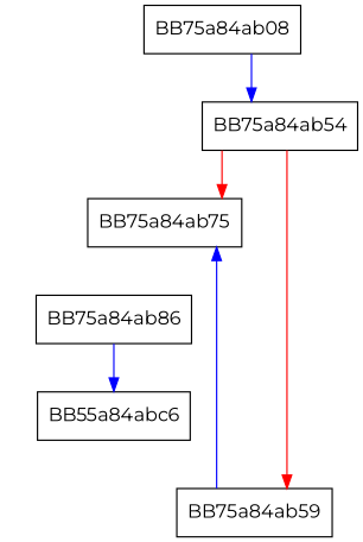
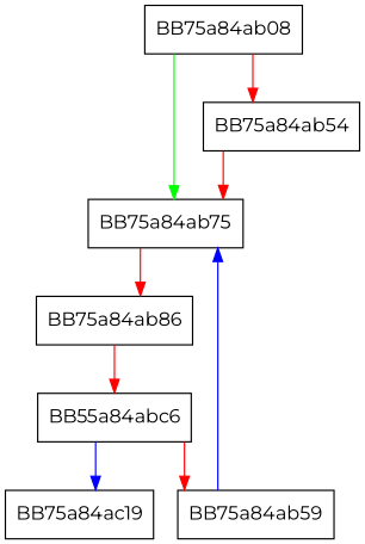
  digraph {
    fontname=Montserrat
    splines=ortho
    node [fontname=Montserrat shape=box]
    edge [color=red fontname=Montserrat]
    BB75a84ab08
    BB75a84ab75
    BB75a84ab54
    BB75a84ab86
    BB75a84ab59
    n6 [label=BB55a84abc6]
-   BB75a84ab08 -> BB75a84ab54 [color=blue]
+   BB75a84ac19
+   BB75a84ab08 -> BB75a84ab75 [color=green]
+   BB75a84ab08 -> BB75a84ab54
+   BB75a84ab75 -> BB75a84ab86
    BB75a84ab54 -> BB75a84ab75
-   BB75a84ab54 -> BB75a84ab59
-   BB75a84ab86 -> n6 [color=blue]
+   n6 -> BB75a84ab59
+   BB75a84ab86 -> n6
    BB75a84ab59 -> BB75a84ab75 [color=blue]
+   n6 -> BB75a84ac19 [color=blue]
  }
